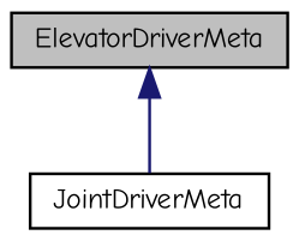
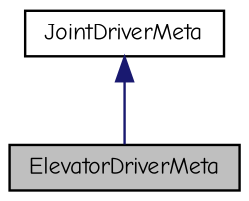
  digraph {
    fontname="Comic Neue"
    node [color=black fontname="Comic Neue" fontsize=10 shape=record style=filled]
    n1 [fillcolor=grey75 fontcolor=black height=0.2 label=ElevatorDriverMeta width=0.4]
    n2 [fillcolor=white height=0.2 label=JointDriverMeta width=0.4]
-   n1 -> n2 [color=midnightblue dir=back fontname="Comic Neue" fontsize=10 labelfontname=Helvetica labelfontsize=10 style=solid]
+   n2 -> n1 [color=midnightblue dir=back fontname="Comic Neue" fontsize=10 labelfontname=Helvetica labelfontsize=10 style=solid]
  }
